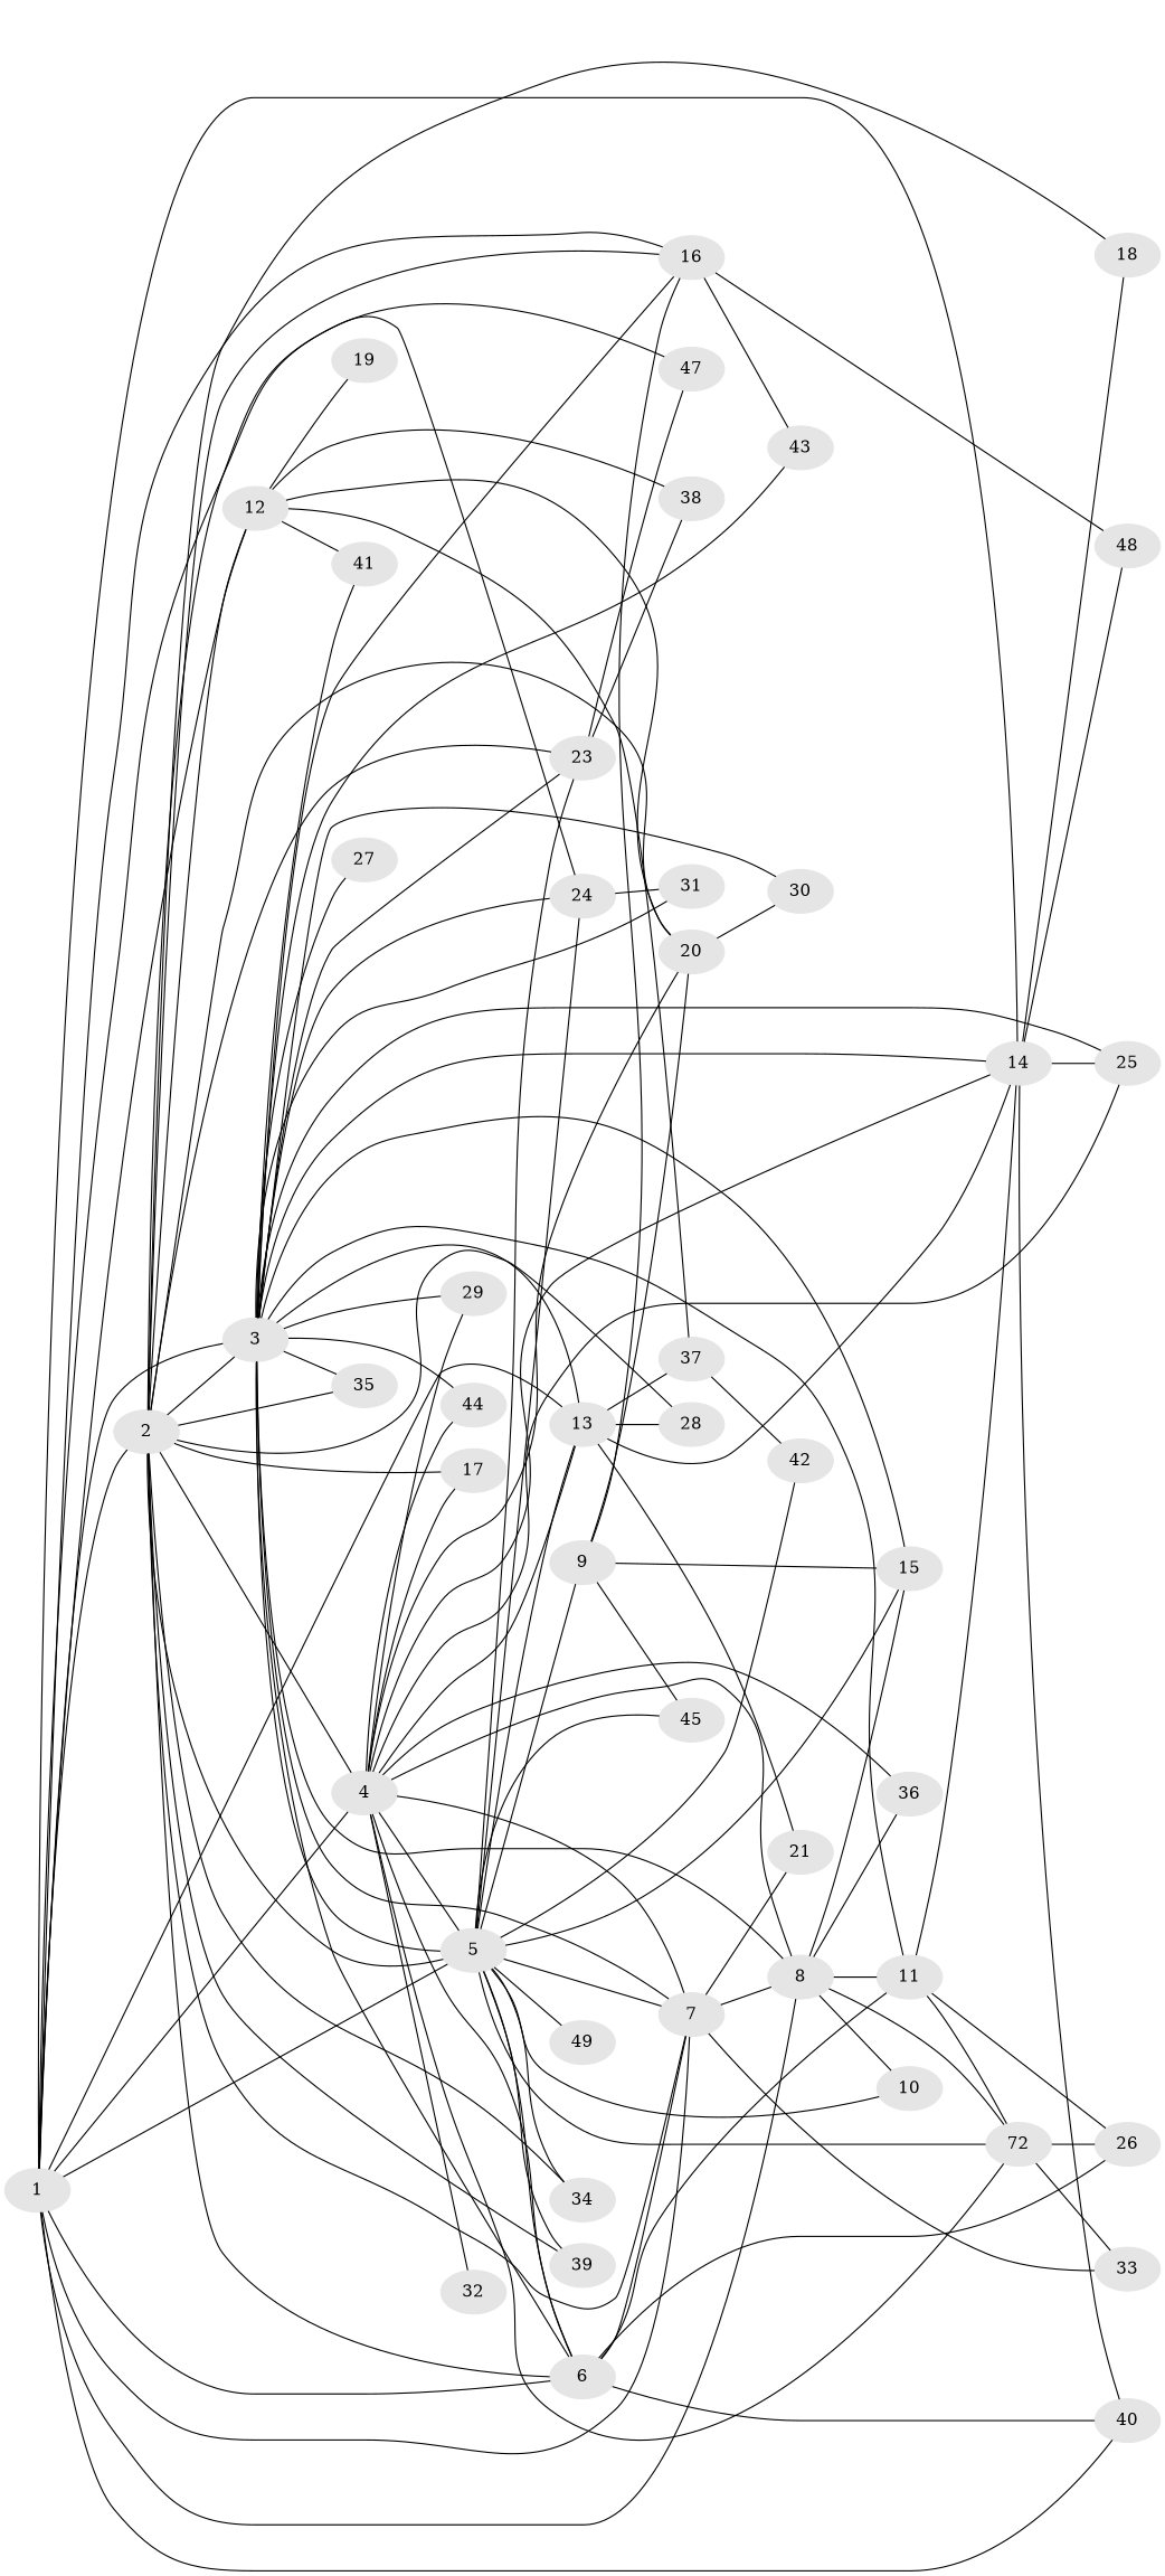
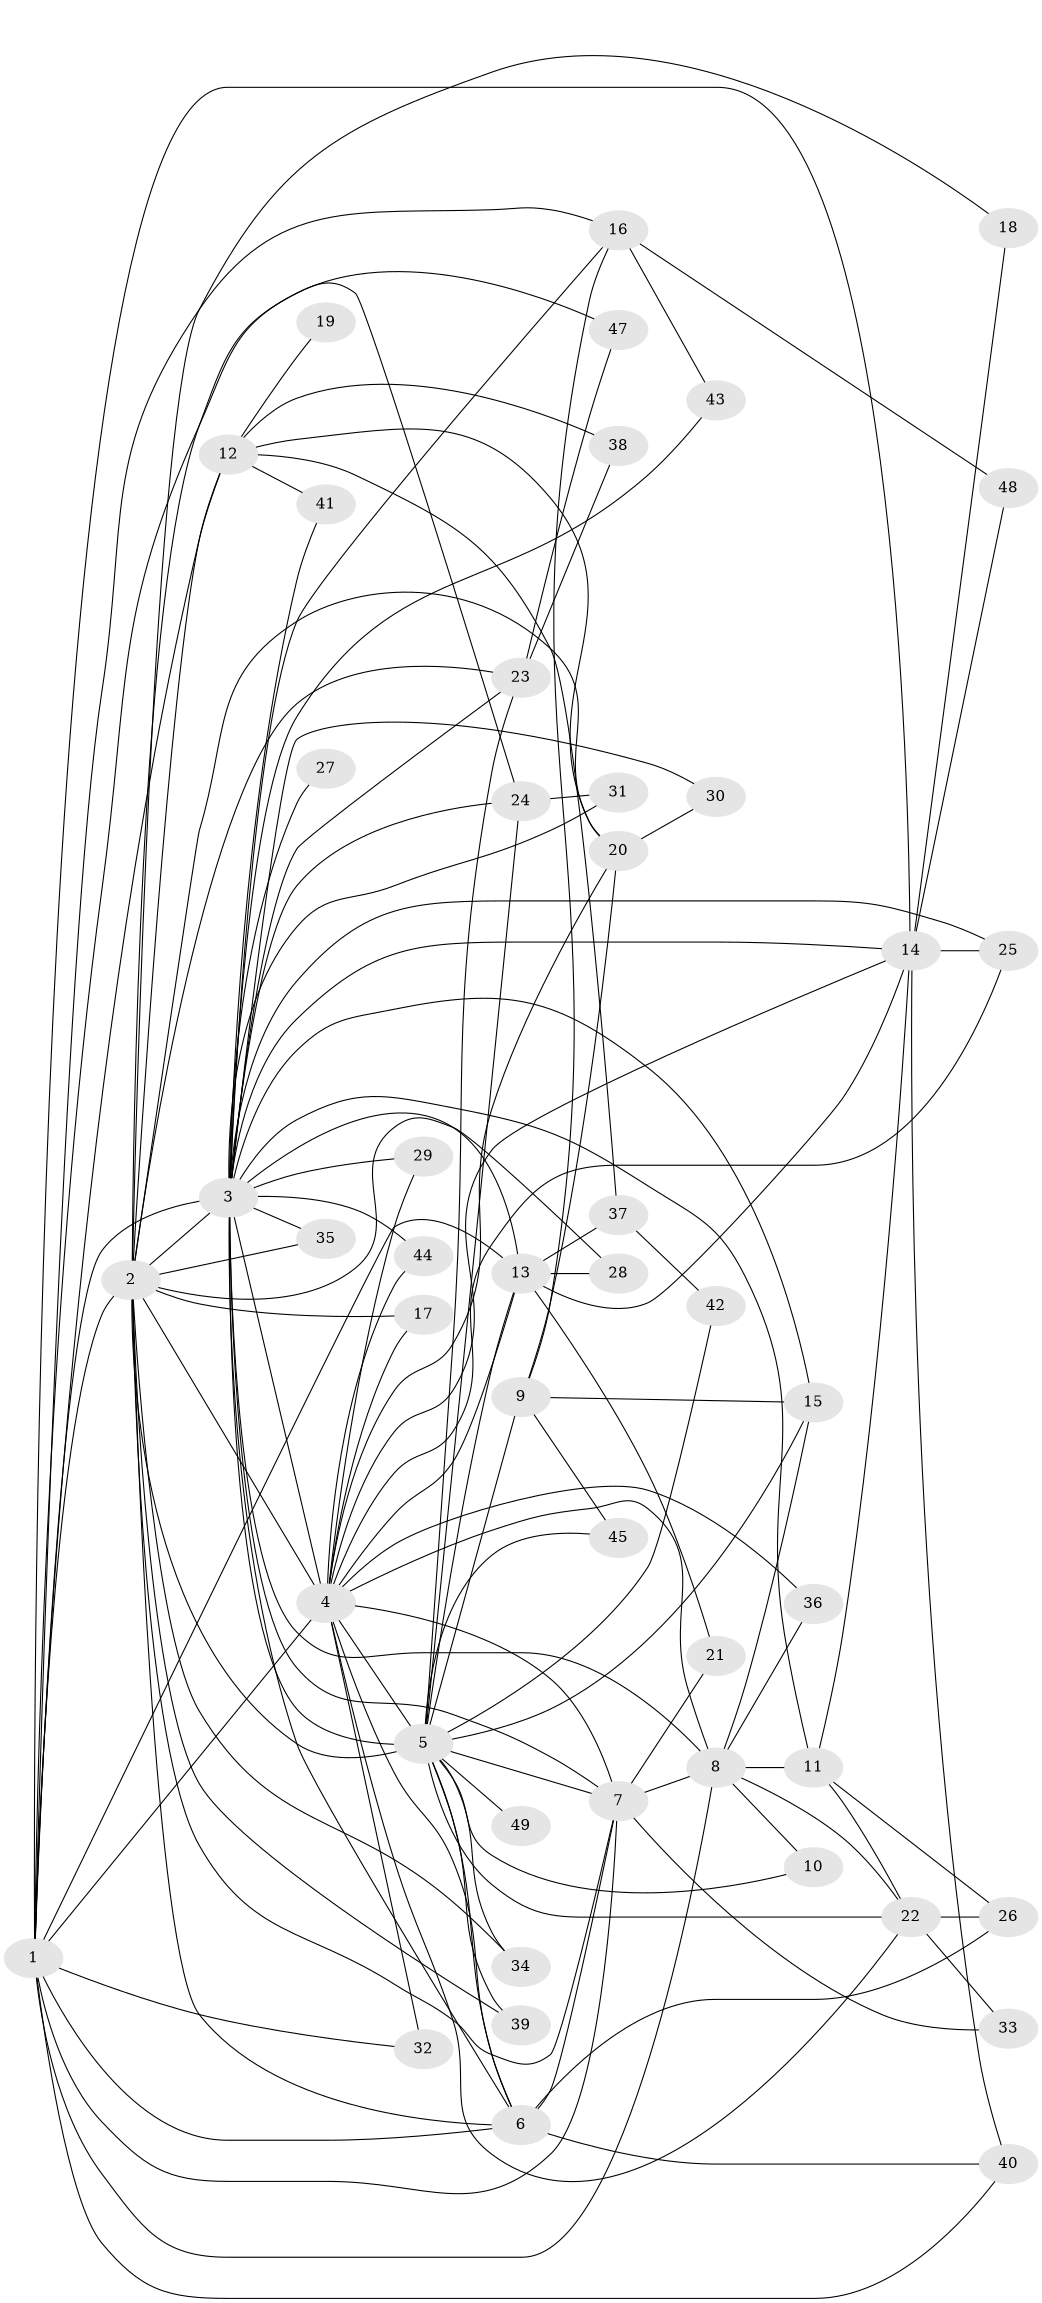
  graph {
    rankdir=LR
    node [color=gray90 style=filled]
    edge [weight=1.0]
    1
    2
    3
    4
    5
    6
    7
    8
    12
    13
    14
    16
    24
    40
    17
    18
    20
    23
    28
    34
    35
    39
    47
    11
    15
    25
    27
    29
    30
    31
    41
    43
    44
-   22 [label=72]
+   22
    32
    36
    9
    10
    42
    45
    49
    26
    21
    33
    19
    37
    38
    48
    1 -- 2 [weight=2.0]
    1 -- 3 [weight=2.0]
    1 -- 4 [weight=2.0]
-   1 -- 5 [weight=4.0]
+   1 -- 32 [weight=4.0]
    1 -- 6 [weight=4.0]
    1 -- 7 [weight=2.0]
    1 -- 8
    1 -- 12
    1 -- 13 [weight=2.0]
    1 -- 14 [weight=4.0]
    1 -- 16
    1 -- 24
    1 -- 40
    2 -- 3 [weight=3.0]
    2 -- 4
    2 -- 5 [weight=2.0]
    2 -- 6 [weight=3.0]
    2 -- 7
    2 -- 12
-   2 -- 16
    2 -- 17
    2 -- 18
    2 -- 20
    2 -- 23
    2 -- 28
    2 -- 34
    2 -- 35
    2 -- 39
    2 -- 47
+   3 -- 4 [weight=4.0]
    3 -- 5 [weight=2.0]
    3 -- 6 [weight=2.0]
    3 -- 7 [weight=2.0]
    3 -- 8
    3 -- 13
    3 -- 14 [weight=2.0]
    3 -- 16
    3 -- 24
    3 -- 23
    3 -- 35
    3 -- 11
    3 -- 15
    3 -- 25
    3 -- 27
    3 -- 29
    3 -- 30
    3 -- 31
    3 -- 41
    3 -- 43
    3 -- 44
    4 -- 5 [weight=3.0]
    4 -- 6 [weight=12.0]
    4 -- 7
    4 -- 8
    4 -- 13
    4 -- 14 [weight=2.0]
    4 -- 17
    4 -- 20 [weight=2.0]
    4 -- 25
    4 -- 29
    4 -- 44
    4 -- 22
    4 -- 32
    4 -- 36
    5 -- 6 [weight=5.0]
    5 -- 7 [weight=2.0]
    5 -- 13
    5 -- 24
    5 -- 23
    5 -- 34
    5 -- 39
    5 -- 15
    5 -- 22
    5 -- 9 [weight=7.0]
    5 -- 10
    5 -- 42
    5 -- 45
    5 -- 49
    6 -- 7 [weight=3.0]
    6 -- 40 [weight=2.0]
-   6 -- 11 [weight=2.0]
    6 -- 26
    7 -- 8
    7 -- 21
    7 -- 33
    8 -- 11
    8 -- 15
    8 -- 22
    8 -- 36
    8 -- 10
    12 -- 20
    12 -- 41
    12 -- 19
    12 -- 37
    12 -- 38
    13 -- 14
    13 -- 28
    13 -- 21
    13 -- 37
    14 -- 40
    14 -- 18
    14 -- 25
    14 -- 48
    16 -- 43
    16 -- 48
    24 -- 31
    20 -- 30
    23 -- 47
    23 -- 38
    11 -- 14
    11 -- 22
    11 -- 26
    22 -- 26
    22 -- 33
    9 -- 16
    9 -- 20
    9 -- 15
    9 -- 45
    37 -- 42
  }
